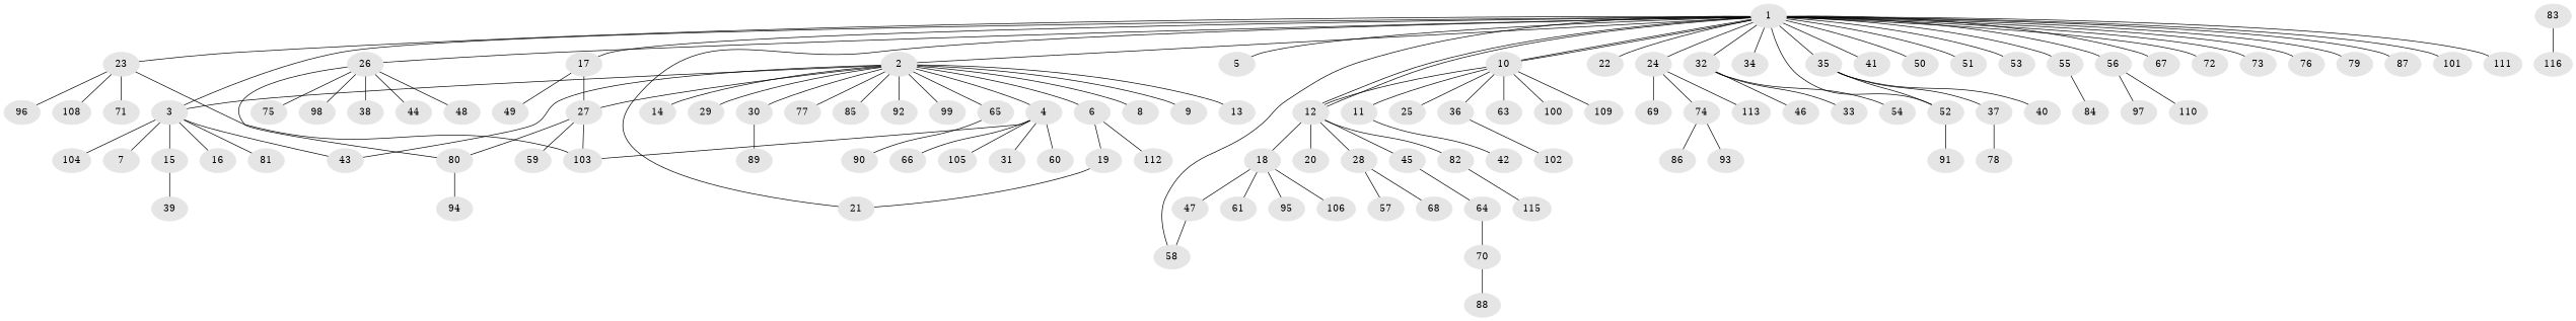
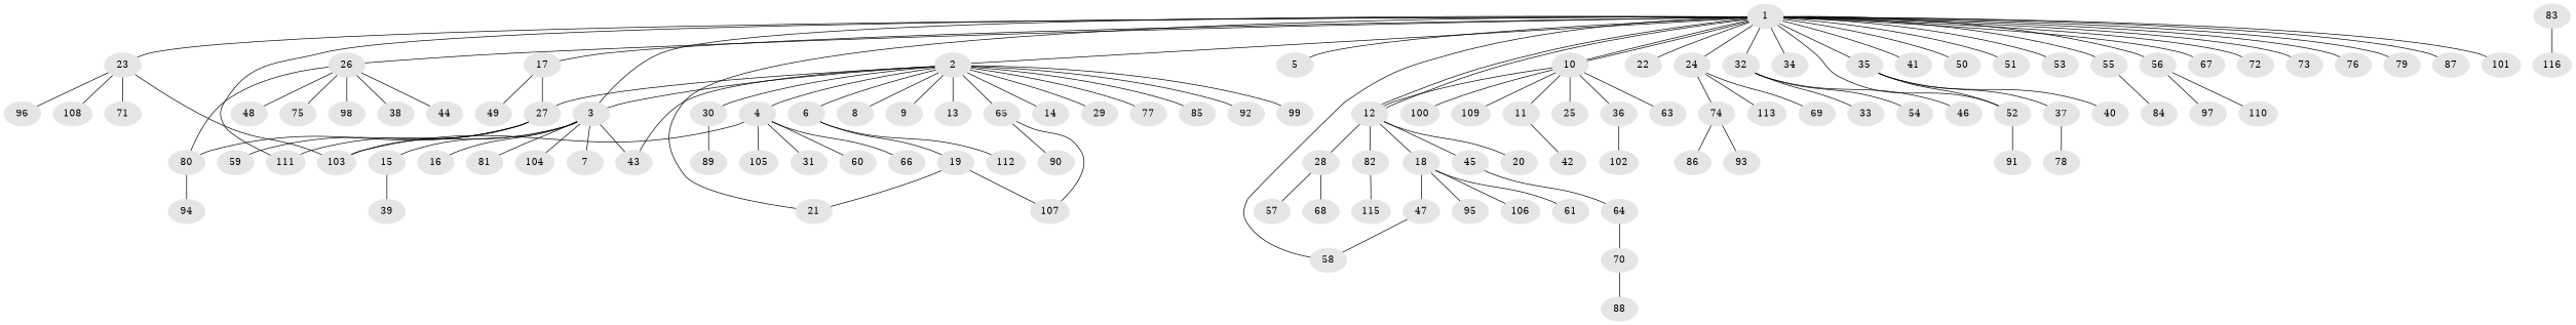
  graph {
    node [color=gray90 style=filled]
    1
    2
    3
    5
    10
    12
    17
    21
    22
    23
    24
    26
    32
    34
    35
    41
    50
    51
    52
    53
    55
    56
    58
    67
    72
    73
    76
    79
    87
    101
    111
    4
    6
    8
    9
    13
    14
    27
    29
    30
    43
    65
    77
    85
    92
    99
    7
    15
    16
    81
    104
    11
    25
    36
    63
    100
    109
    18
    20
    28
    45
    82
    49
    103
    71
    96
    108
    69
    74
    113
    38
    44
    48
    75
    80
    98
    46
    33
    54
    37
    40
    91
    84
    97
    110
    31
    60
    66
    105
    19
    112
    59
    89
+   107
    90
    39
    42
    102
    47
    61
    95
    106
    57
    68
    64
    115
    86
    93
    94
    78
    70
    83
    116
    88
    1 -- 2
    1 -- 3
    1 -- 5
    1 -- 10
    1 -- 10
    1 -- 12
    1 -- 12
    1 -- 17
    1 -- 21
    1 -- 22
    1 -- 23
    1 -- 24
    1 -- 26
    1 -- 32
    1 -- 34
    1 -- 35
    1 -- 41
    1 -- 50
    1 -- 51
    1 -- 52
    1 -- 53
    1 -- 55
    1 -- 56
    1 -- 58
    1 -- 67
    1 -- 72
    1 -- 73
    1 -- 76
    1 -- 79
    1 -- 87
    1 -- 101
    1 -- 111
    2 -- 3
    2 -- 4
    2 -- 6
    2 -- 8
    2 -- 9
    2 -- 13
    2 -- 14
    2 -- 27
    2 -- 29
    2 -- 30
    2 -- 43
    2 -- 65
    2 -- 77
    2 -- 85
    2 -- 92
    2 -- 99
+   3 -- 111
    3 -- 43
    3 -- 7
    3 -- 15
    3 -- 16
    3 -- 81
    3 -- 104
    10 -- 12
    10 -- 11
    10 -- 25
    10 -- 36
    10 -- 63
    10 -- 100
    10 -- 109
    12 -- 18
    12 -- 20
    12 -- 28
    12 -- 45
    12 -- 82
    17 -- 27
    17 -- 49
    23 -- 103
    23 -- 71
    23 -- 96
    23 -- 108
    24 -- 69
    24 -- 74
    24 -- 113
    26 -- 38
    26 -- 44
    26 -- 48
    26 -- 75
    26 -- 80
    26 -- 98
    32 -- 46
    32 -- 33
    32 -- 54
    35 -- 52
    35 -- 37
    35 -- 40
    52 -- 91
    55 -- 84
    56 -- 97
    56 -- 110
    4 -- 103
    4 -- 31
    4 -- 60
    4 -- 66
    4 -- 105
    6 -- 19
    6 -- 112
    27 -- 103
    27 -- 80
    27 -- 59
    30 -- 89
+   65 -- 107
    65 -- 90
    15 -- 39
    11 -- 42
    36 -- 102
    18 -- 47
    18 -- 61
    18 -- 95
    18 -- 106
    28 -- 57
    28 -- 68
    45 -- 64
    82 -- 115
    74 -- 86
    74 -- 93
    80 -- 94
    37 -- 78
    19 -- 21
+   19 -- 107
    47 -- 58
    64 -- 70
    70 -- 88
    83 -- 116
  }
